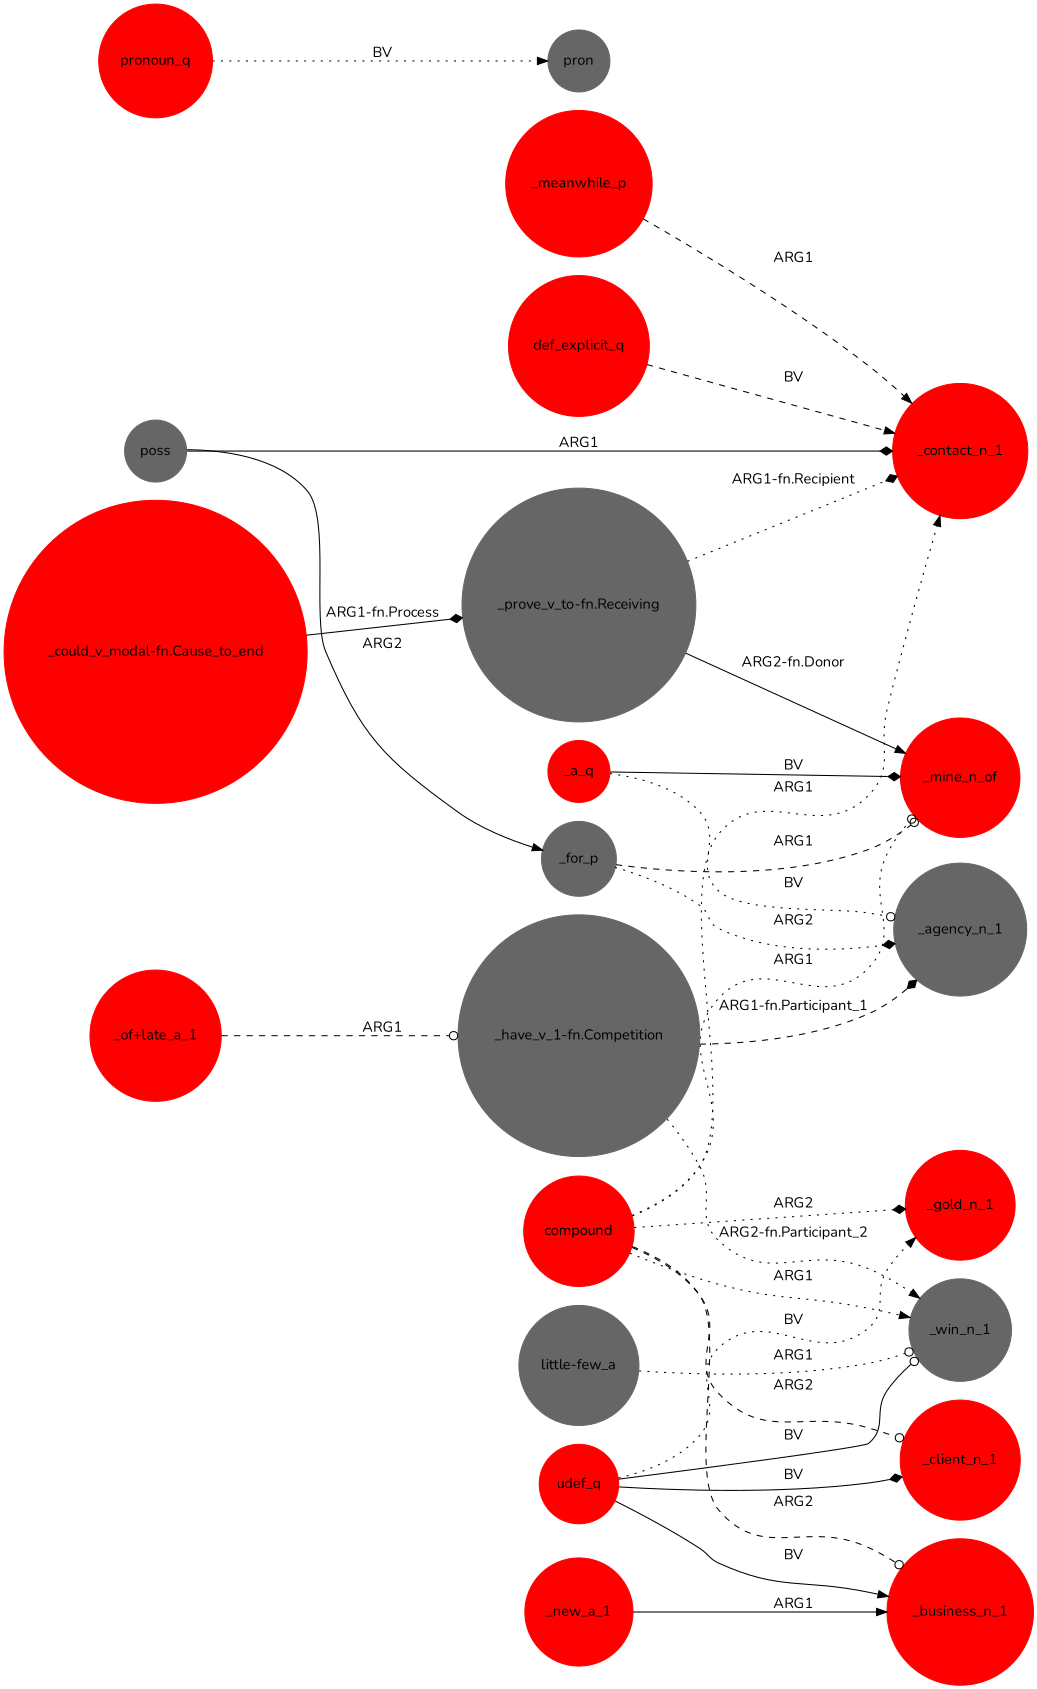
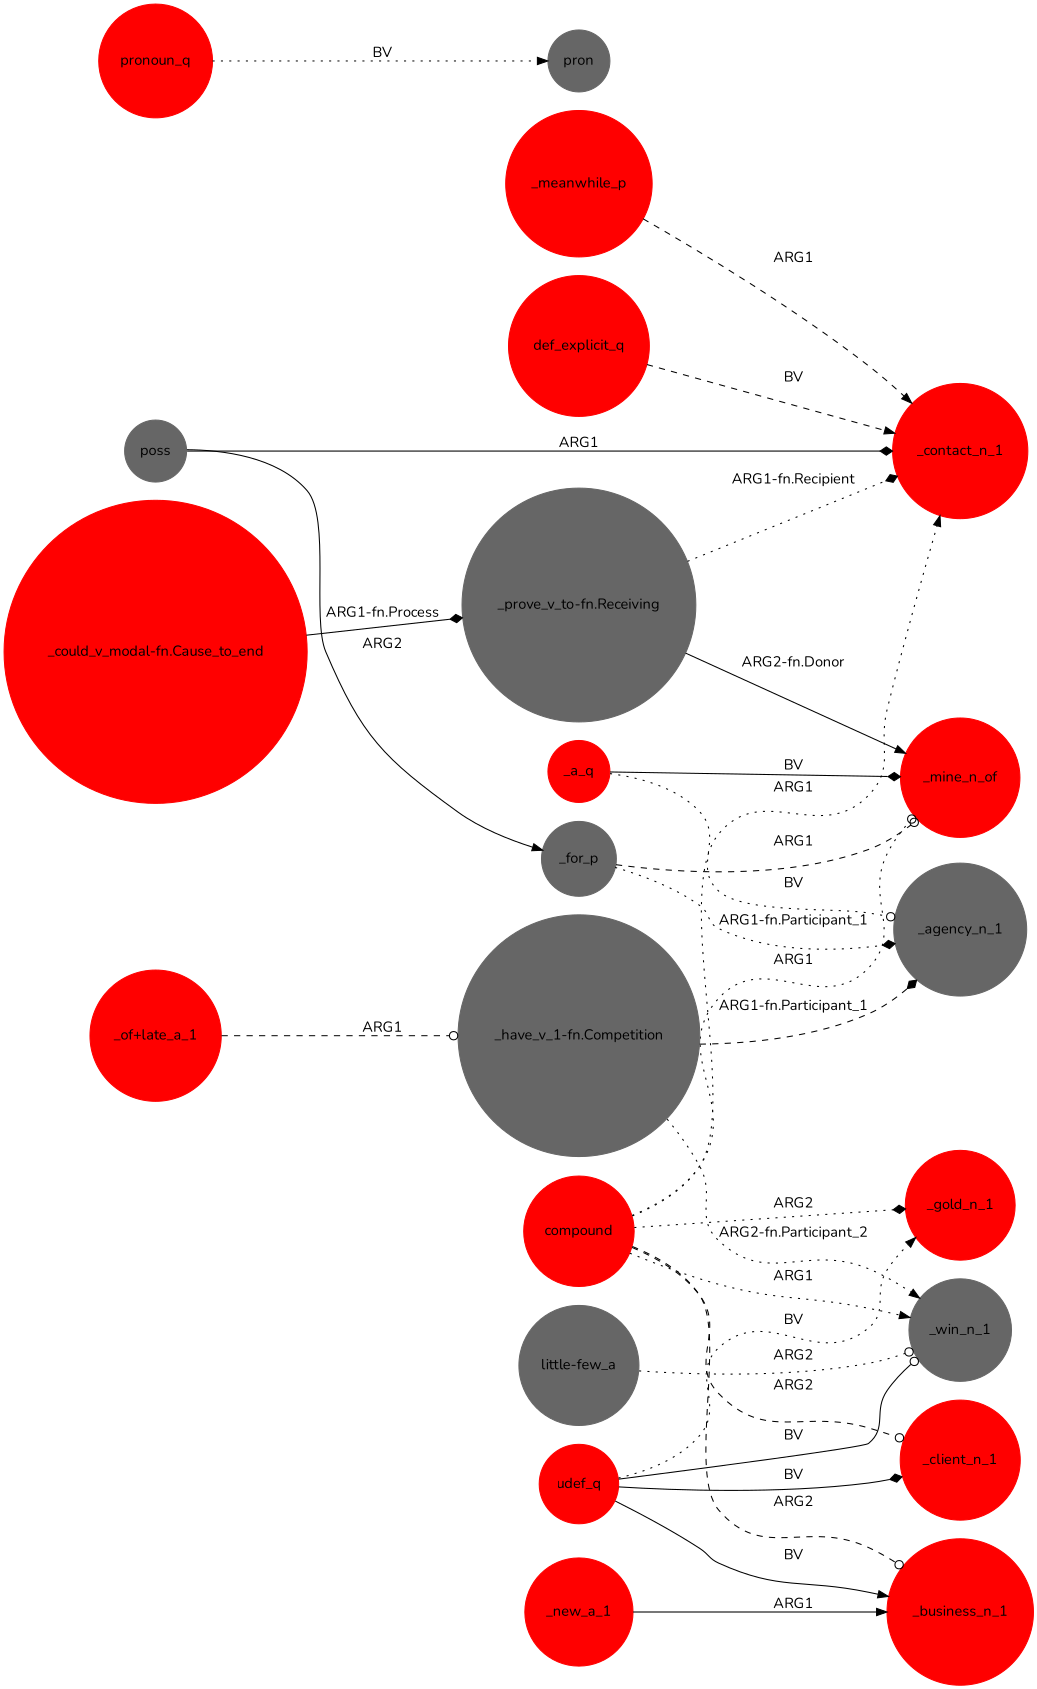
  digraph {
    fontname=Nunito
    rankdir=LR
    node [color=red fontname=Nunito shape=circle style=filled]
    edge [arrowhead=normal fontname=Nunito style=dotted]
    compound
    _contact_n_1
    _win_n_1 [color=gray40]
    _business_n_1
    _mine_n_of
    _gold_n_1
    _client_n_1
    _meanwhile_p
    "little-few_a" [color=gray40]
    _new_a_1
    "_prove_v_to-fn.Receiving" [color=gray40]
    "_could_v_modal-fn.Cause_to_end"
    _for_p [color=gray40]
    _agency_n_1 [color=gray40]
    def_explicit_q
    "_have_v_1-fn.Competition" [color=gray40]
    udef_q
    pron [color=gray40]
    pronoun_q
    _a_q
    poss [color=gray40]
    "_of+late_a_1"
    compound -> _contact_n_1 [label=ARG1]
    compound -> _win_n_1 [label=ARG1]
    compound -> _business_n_1 [arrowhead=odot label=ARG2 style=dashed]
    compound -> _mine_n_of [arrowhead=odot label=ARG1]
    compound -> _gold_n_1 [arrowhead=diamond label=ARG2]
    compound -> _client_n_1 [arrowhead=odot label=ARG2 style=dashed]
    _meanwhile_p -> _contact_n_1 [label=ARG1 style=dashed]
-   "little-few_a" -> _win_n_1 [arrowhead=odot label=ARG1]
+   "little-few_a" -> _win_n_1 [arrowhead=odot label=ARG2]
    _new_a_1 -> _business_n_1 [label=ARG1 style=solid]
    "_prove_v_to-fn.Receiving" -> _contact_n_1 [arrowhead=diamond label="ARG1-fn.Recipient"]
    "_prove_v_to-fn.Receiving" -> _mine_n_of [label="ARG2-fn.Donor" style=solid]
    "_could_v_modal-fn.Cause_to_end" -> "_prove_v_to-fn.Receiving" [arrowhead=diamond label="ARG1-fn.Process" style=solid]
    _for_p -> _mine_n_of [arrowhead=odot label=ARG1 style=dashed]
-   _for_p -> _agency_n_1 [arrowhead=diamond label=ARG2]
+   _for_p -> _agency_n_1 [arrowhead=diamond label="ARG1-fn.Participant_1"]
    def_explicit_q -> _contact_n_1 [label=BV style=dashed]
    "_have_v_1-fn.Competition" -> _win_n_1 [label="ARG2-fn.Participant_2"]
    "_have_v_1-fn.Competition" -> _agency_n_1 [arrowhead=diamond label="ARG1-fn.Participant_1" style=dashed]
    udef_q -> _win_n_1 [arrowhead=odot label=BV style=solid]
    udef_q -> _business_n_1 [label=BV style=solid]
    udef_q -> _gold_n_1 [label=BV]
    udef_q -> _client_n_1 [arrowhead=diamond label=BV style=solid]
    pronoun_q -> pron [label=BV]
    _a_q -> _mine_n_of [arrowhead=diamond label=BV style=solid]
    _a_q -> _agency_n_1 [arrowhead=odot label=BV]
    poss -> _contact_n_1 [arrowhead=diamond label=ARG1 style=solid]
    poss -> _for_p [label=ARG2 style=solid]
    "_of+late_a_1" -> "_have_v_1-fn.Competition" [arrowhead=odot label=ARG1 style=dashed]
  }
